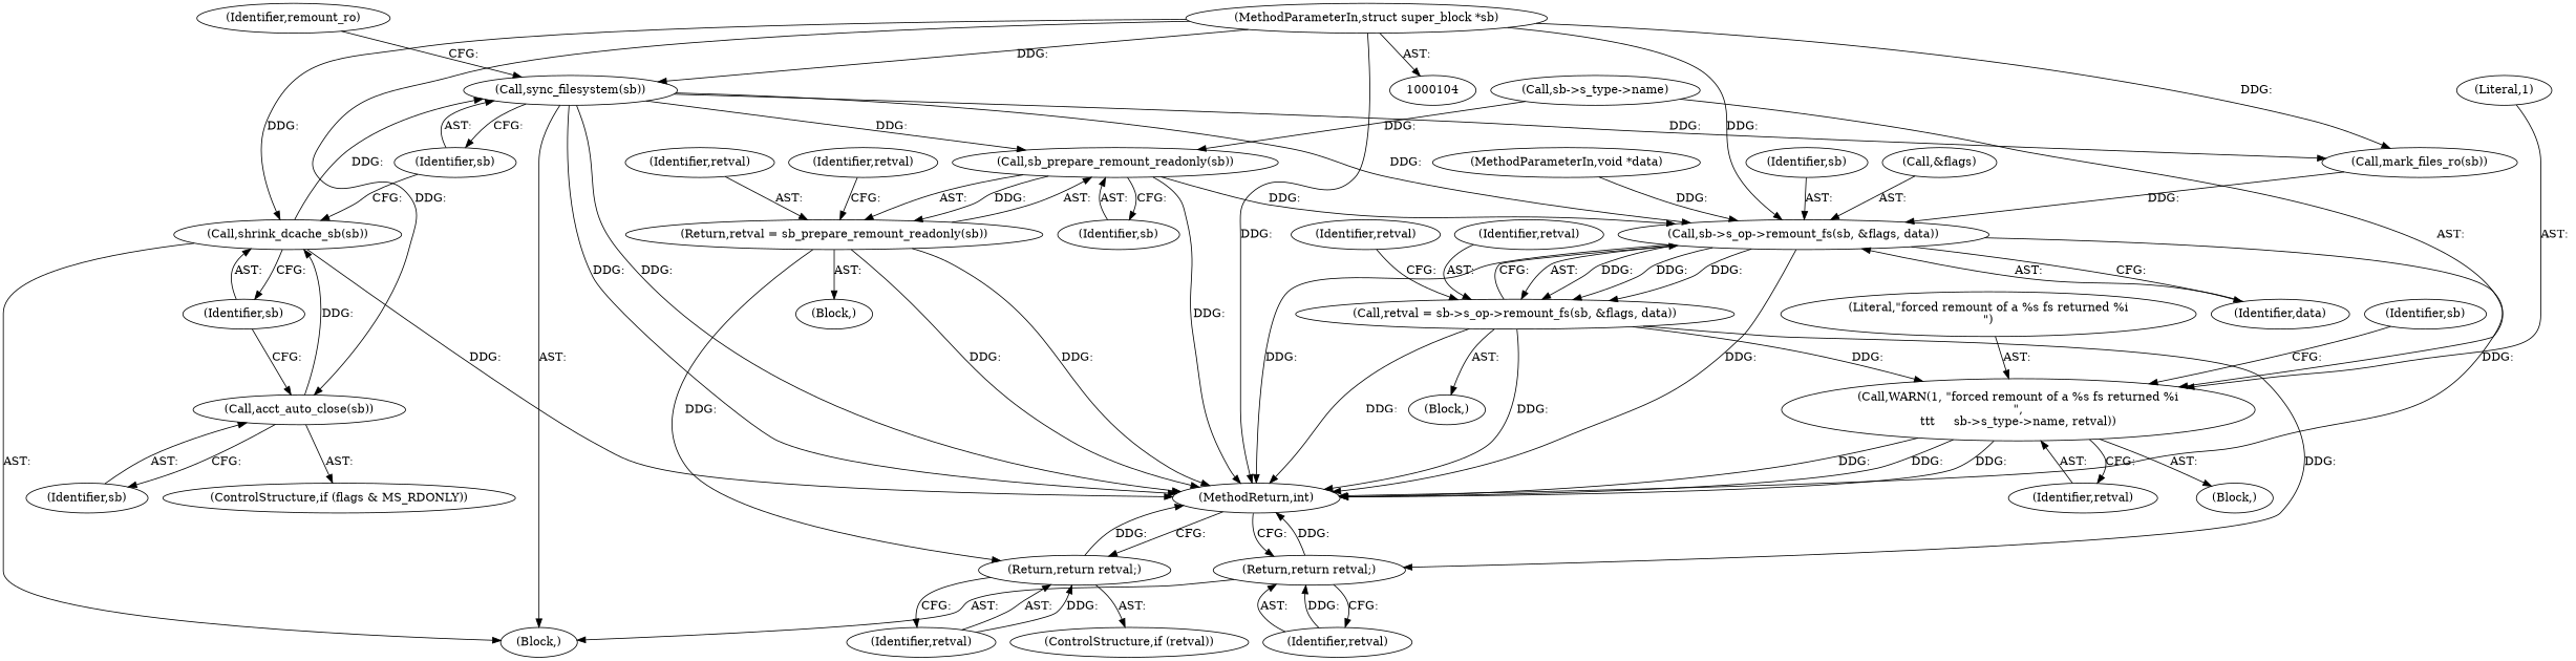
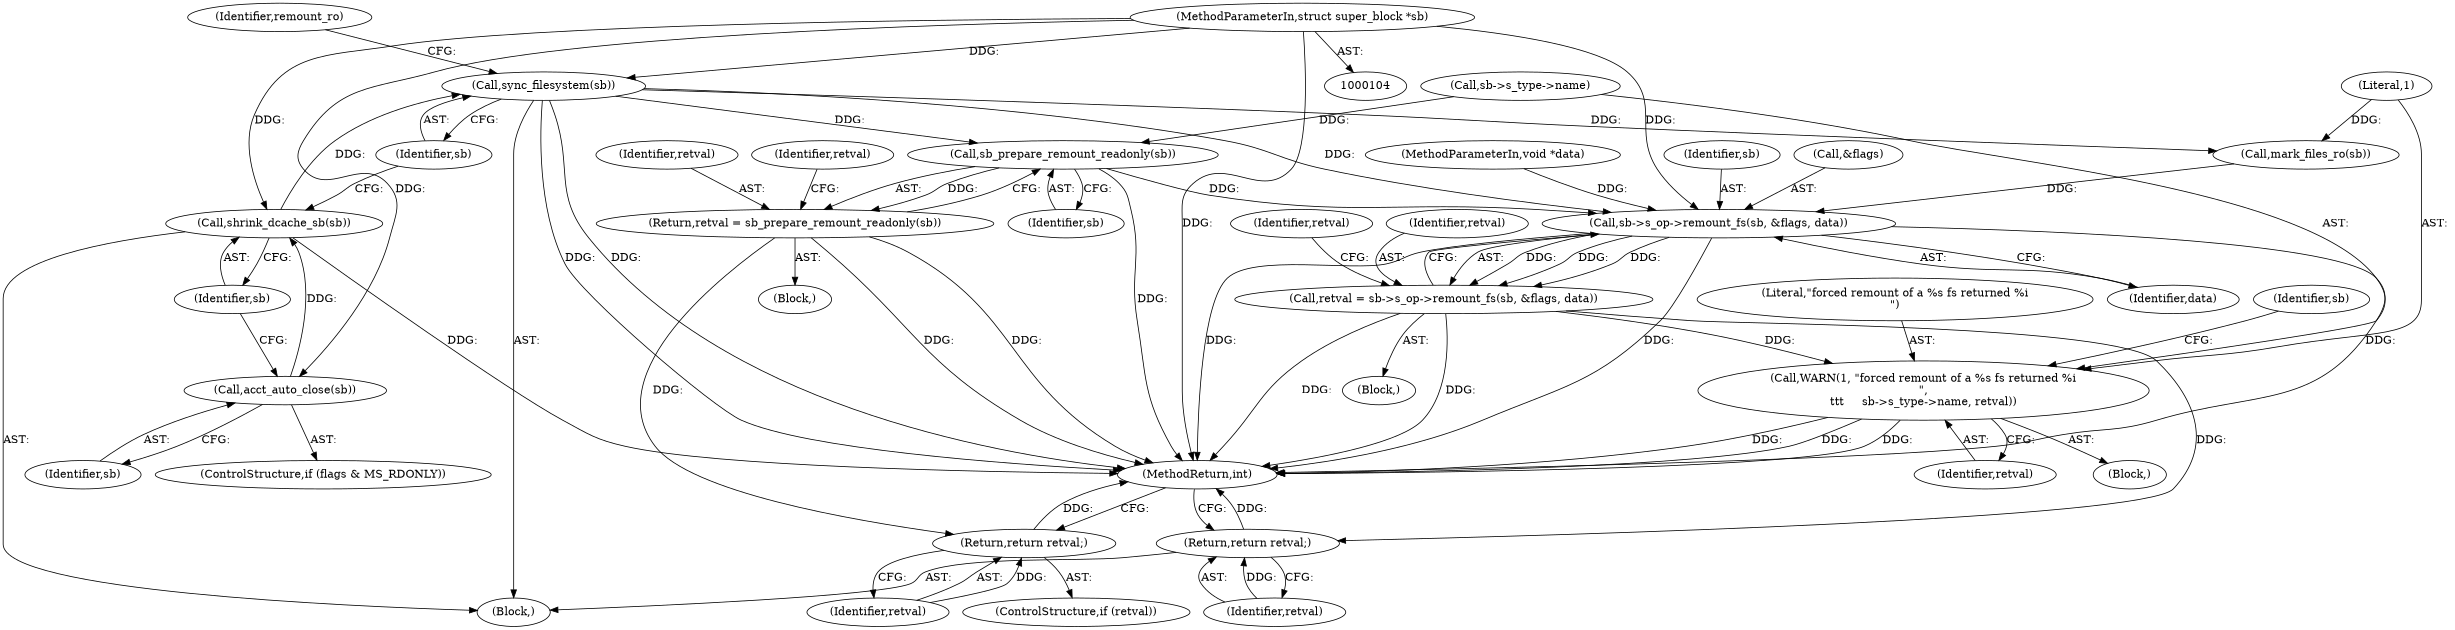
  digraph {
    n1 [label="(Call,sb_prepare_remount_readonly(sb))"]
    n2 [label="(Return,retval = sb_prepare_remount_readonly(sb))"]
    n3 [label="(Call,sb->s_op->remount_fs(sb, &flags, data))"]
    n4 [label="(MethodReturn,int)"]
    n5 [label="(Identifier,sb)"]
    n6 [label="(Return,return retval;)"]
    n7 [label="(Block,)"]
    n8 [label="(Call,retval = sb->s_op->remount_fs(sb, &flags, data))"]
    n9 [label="(Identifier,data)"]
    n10 [label="(Return,return retval;)"]
    n11 [label="(Call,sync_filesystem(sb))"]
    n12 [label="(Identifier,sb)"]
    n13 [label="(Call,mark_files_ro(sb))"]
    n14 [label="(Block,)"]
    n15 [label="(Call,shrink_dcache_sb(sb))"]
    n16 [label="(Identifier,sb)"]
    n17 [label="(Call,acct_auto_close(sb))"]
    n18 [label="(ControlStructure,if (flags & MS_RDONLY))"]
    n19 [label="(Identifier,sb)"]
    n20 [label="(MethodParameterIn,struct super_block *sb)"]
    1000104
    n22 [label="(ControlStructure,if (retval))"]
    n23 [label="(Identifier,retval)"]
    n24 [label="(Call,WARN(1, \"forced remount of a %s fs returned %i\n\",\n\t\t\t     sb->s_type->name, retval))"]
    n25 [label="(Block,)"]
    n26 [label="(Identifier,retval)"]
    n27 [label="(Block,)"]
    n28 [label="(Identifier,retval)"]
    n29 [label="(Identifier,sb)"]
    n30 [label="(Call,&flags)"]
    n31 [label="(Identifier,remount_ro)"]
    n32 [label="(MethodParameterIn,void *data)"]
    n33 [label="(Identifier,retval)"]
    n34 [label="(Literal,1)"]
    n35 [label="(Literal,\"forced remount of a %s fs returned %i\n\")"]
    n36 [label="(Call,sb->s_type->name)"]
    n37 [label="(Identifier,retval)"]
    n38 [label="(Identifier,retval)"]
    n39 [label="(Identifier,retval)"]
    n40 [label="(Identifier,sb)"]
    n1 -> n2 [label="AST: "]
    n1 -> n2 [label="DDG: "]
    n1 -> n3 [label="DDG: "]
    n1 -> n4 [label="DDG: "]
    n1 -> n5 [label="CFG: "]
-   n2 -> n1 [label="AST: "]
+   n2 -> n1 [label="CFG: "]
    n2 -> n4 [label="DDG: "]
    n2 -> n4 [label="DDG: "]
    n2 -> n6 [label="DDG: "]
    n2 -> n7 [label="AST: "]
    n3 -> n4 [label="DDG: "]
    n3 -> n4 [label="DDG: "]
    n3 -> n4 [label="DDG: "]
    n3 -> n8 [label="AST: "]
    n3 -> n8 [label="DDG: "]
    n3 -> n8 [label="DDG: "]
    n3 -> n8 [label="DDG: "]
    n3 -> n9 [label="CFG: "]
    n4 -> n6 [label="CFG: "]
    n4 -> n10 [label="CFG: "]
    n5 -> n1 [label="AST: "]
    n6 -> n4 [label="DDG: "]
    n6 -> n22 [label="AST: "]
    n6 -> n23 [label="CFG: "]
    n8 -> n3 [label="CFG: "]
    n8 -> n4 [label="DDG: "]
    n8 -> n4 [label="DDG: "]
    n8 -> n10 [label="DDG: "]
    n8 -> n24 [label="DDG: "]
    n8 -> n25 [label="AST: "]
    n9 -> n3 [label="AST: "]
    n10 -> n4 [label="DDG: "]
    n10 -> n14 [label="AST: "]
    n10 -> n28 [label="CFG: "]
    n11 -> n1 [label="DDG: "]
    n11 -> n3 [label="DDG: "]
    n11 -> n4 [label="DDG: "]
    n11 -> n4 [label="DDG: "]
    n11 -> n12 [label="CFG: "]
    n11 -> n13 [label="DDG: "]
    n11 -> n14 [label="AST: "]
    n12 -> n11 [label="AST: "]
    n12 -> n15 [label="CFG: "]
    n13 -> n3 [label="DDG: "]
    n15 -> n4 [label="DDG: "]
    n15 -> n11 [label="DDG: "]
    n15 -> n14 [label="AST: "]
    n15 -> n16 [label="CFG: "]
    n16 -> n15 [label="AST: "]
    n16 -> n17 [label="CFG: "]
    n17 -> n15 [label="DDG: "]
    n17 -> n18 [label="AST: "]
    n17 -> n19 [label="CFG: "]
    n19 -> n17 [label="AST: "]
    n20 -> n3 [label="DDG: "]
    n20 -> n4 [label="DDG: "]
    n20 -> n11 [label="DDG: "]
-   n20 -> n13 [label="DDG: "]
+   n34 -> n13 [label="DDG: "]
    n20 -> n15 [label="DDG: "]
    n20 -> n17 [label="DDG: "]
    n20 -> 1000104 [label="AST: "]
    n23 -> n6 [label="AST: "]
    n23 -> n6 [label="DDG: "]
    n24 -> n4 [label="DDG: "]
    n24 -> n4 [label="DDG: "]
    n24 -> n4 [label="DDG: "]
    n24 -> n26 [label="CFG: "]
    n24 -> n27 [label="AST: "]
    n26 -> n24 [label="AST: "]
    n28 -> n10 [label="AST: "]
    n28 -> n10 [label="DDG: "]
    n29 -> n24 [label="CFG: "]
    n30 -> n3 [label="AST: "]
    n31 -> n11 [label="CFG: "]
    n32 -> n3 [label="DDG: "]
    n33 -> n2 [label="AST: "]
    n34 -> n24 [label="AST: "]
    n35 -> n24 [label="AST: "]
    n36 -> n1 [label="DDG: "]
    n36 -> n24 [label="AST: "]
    n37 -> n8 [label="AST: "]
    n38 -> n8 [label="CFG: "]
    n39 -> n2 [label="CFG: "]
    n40 -> n3 [label="AST: "]
  }
